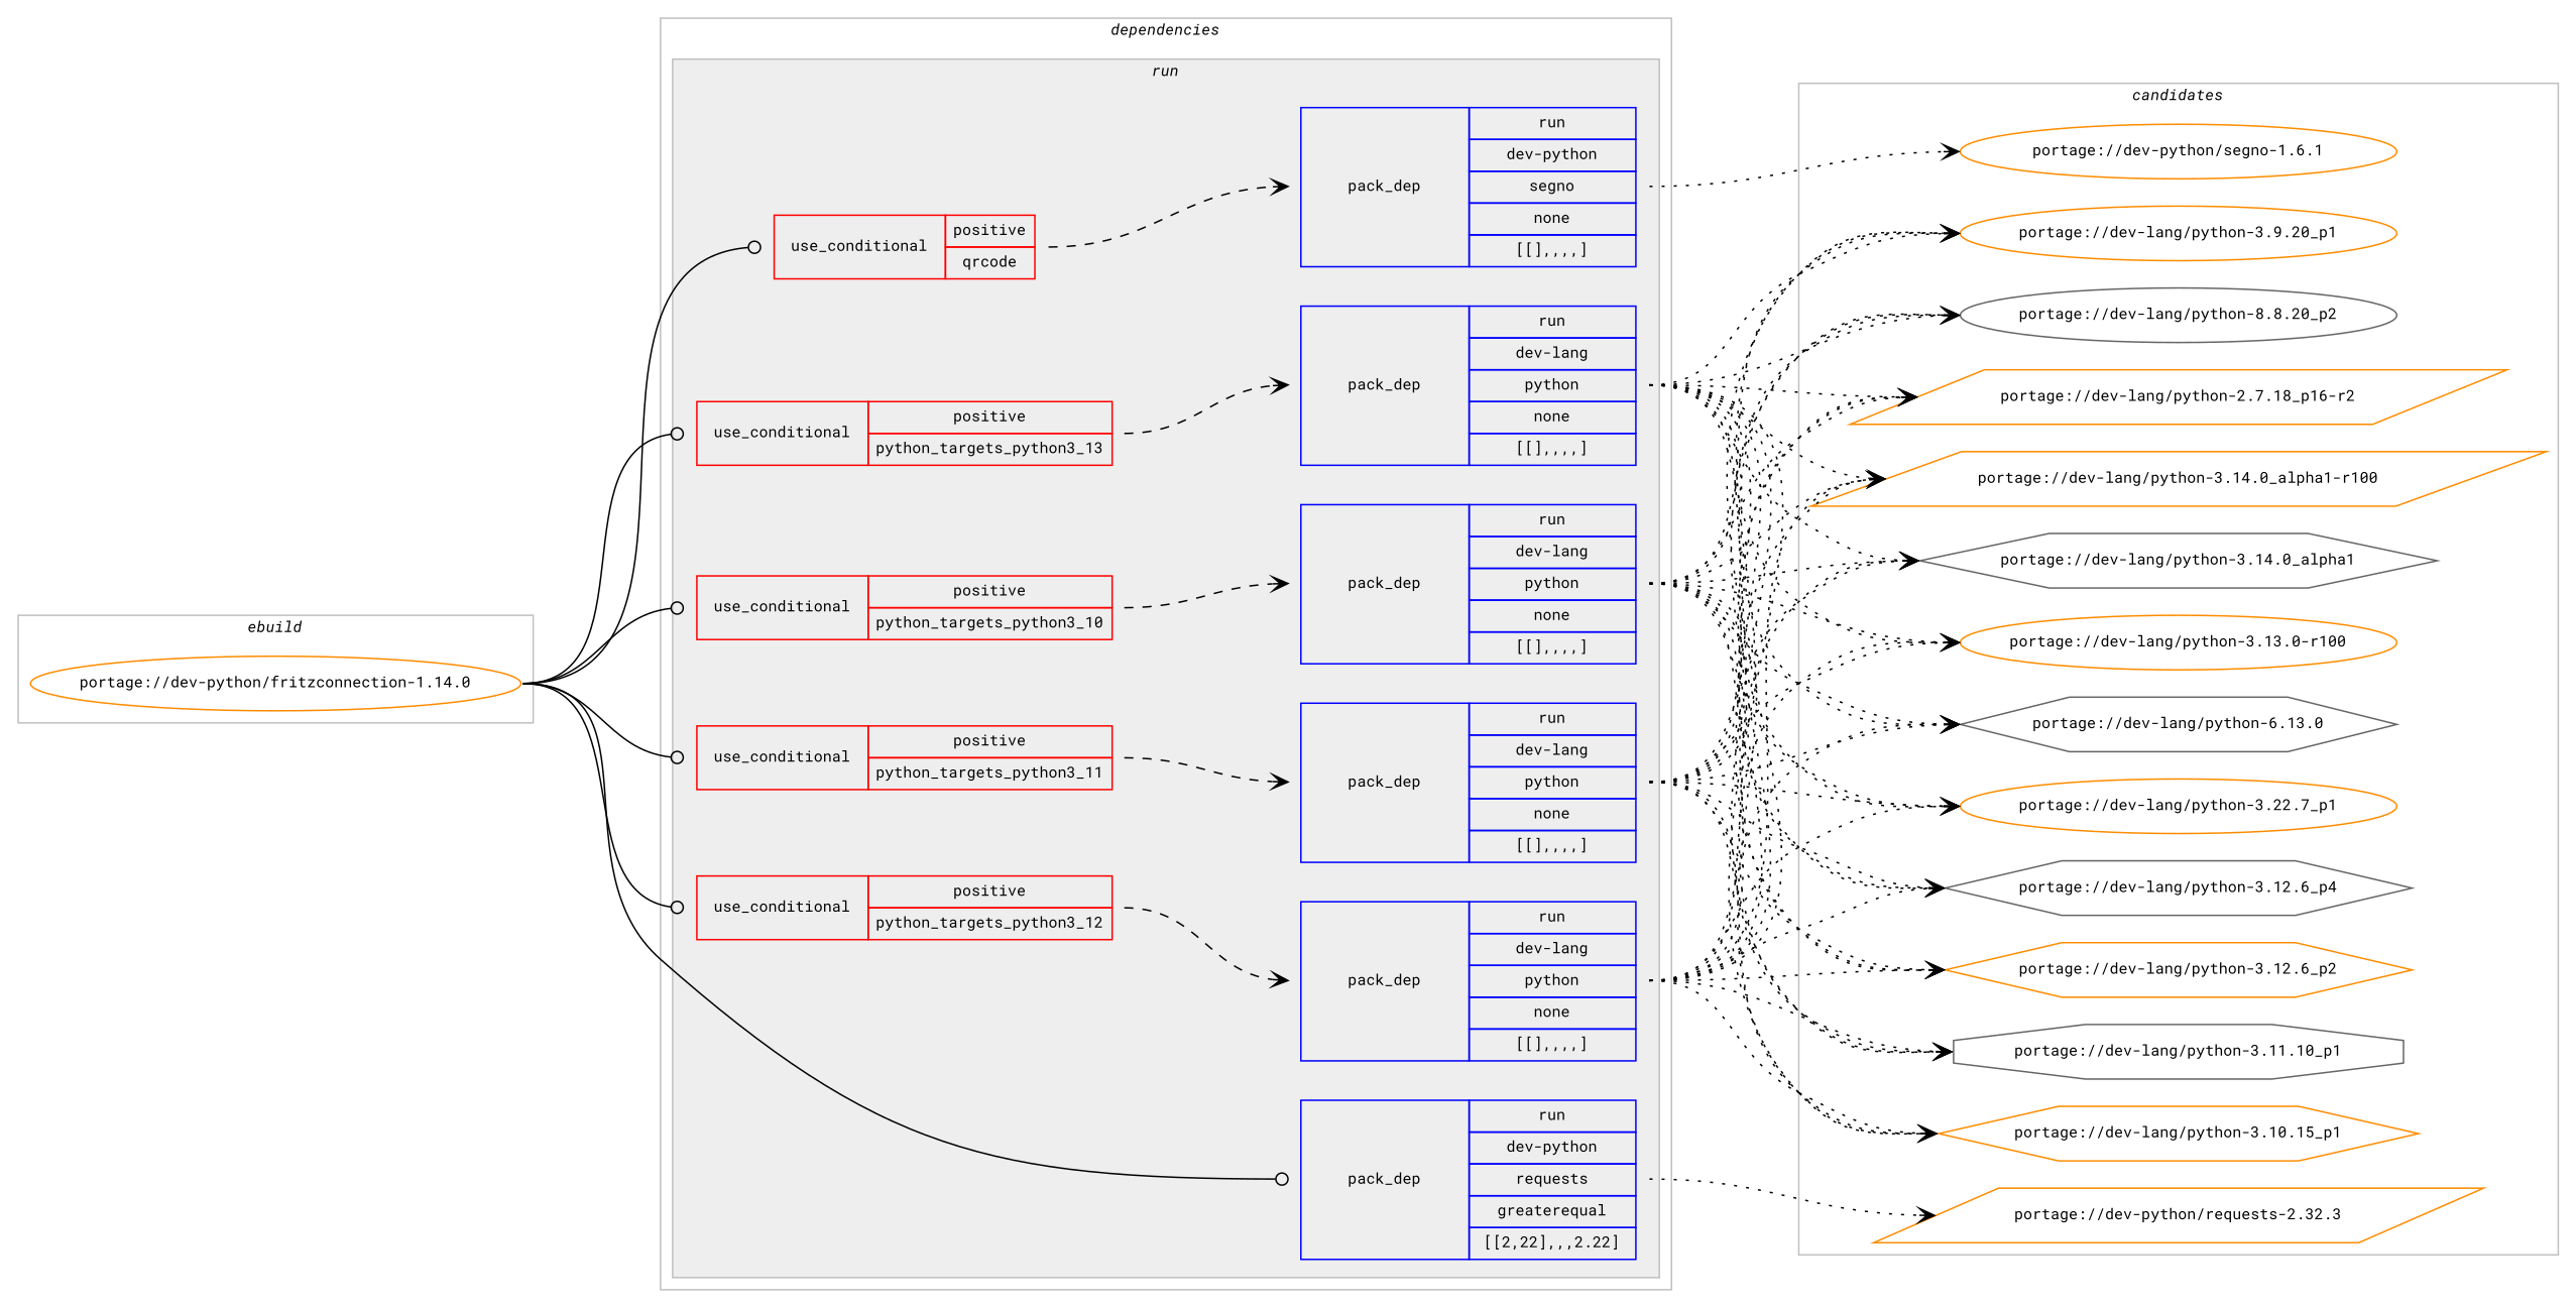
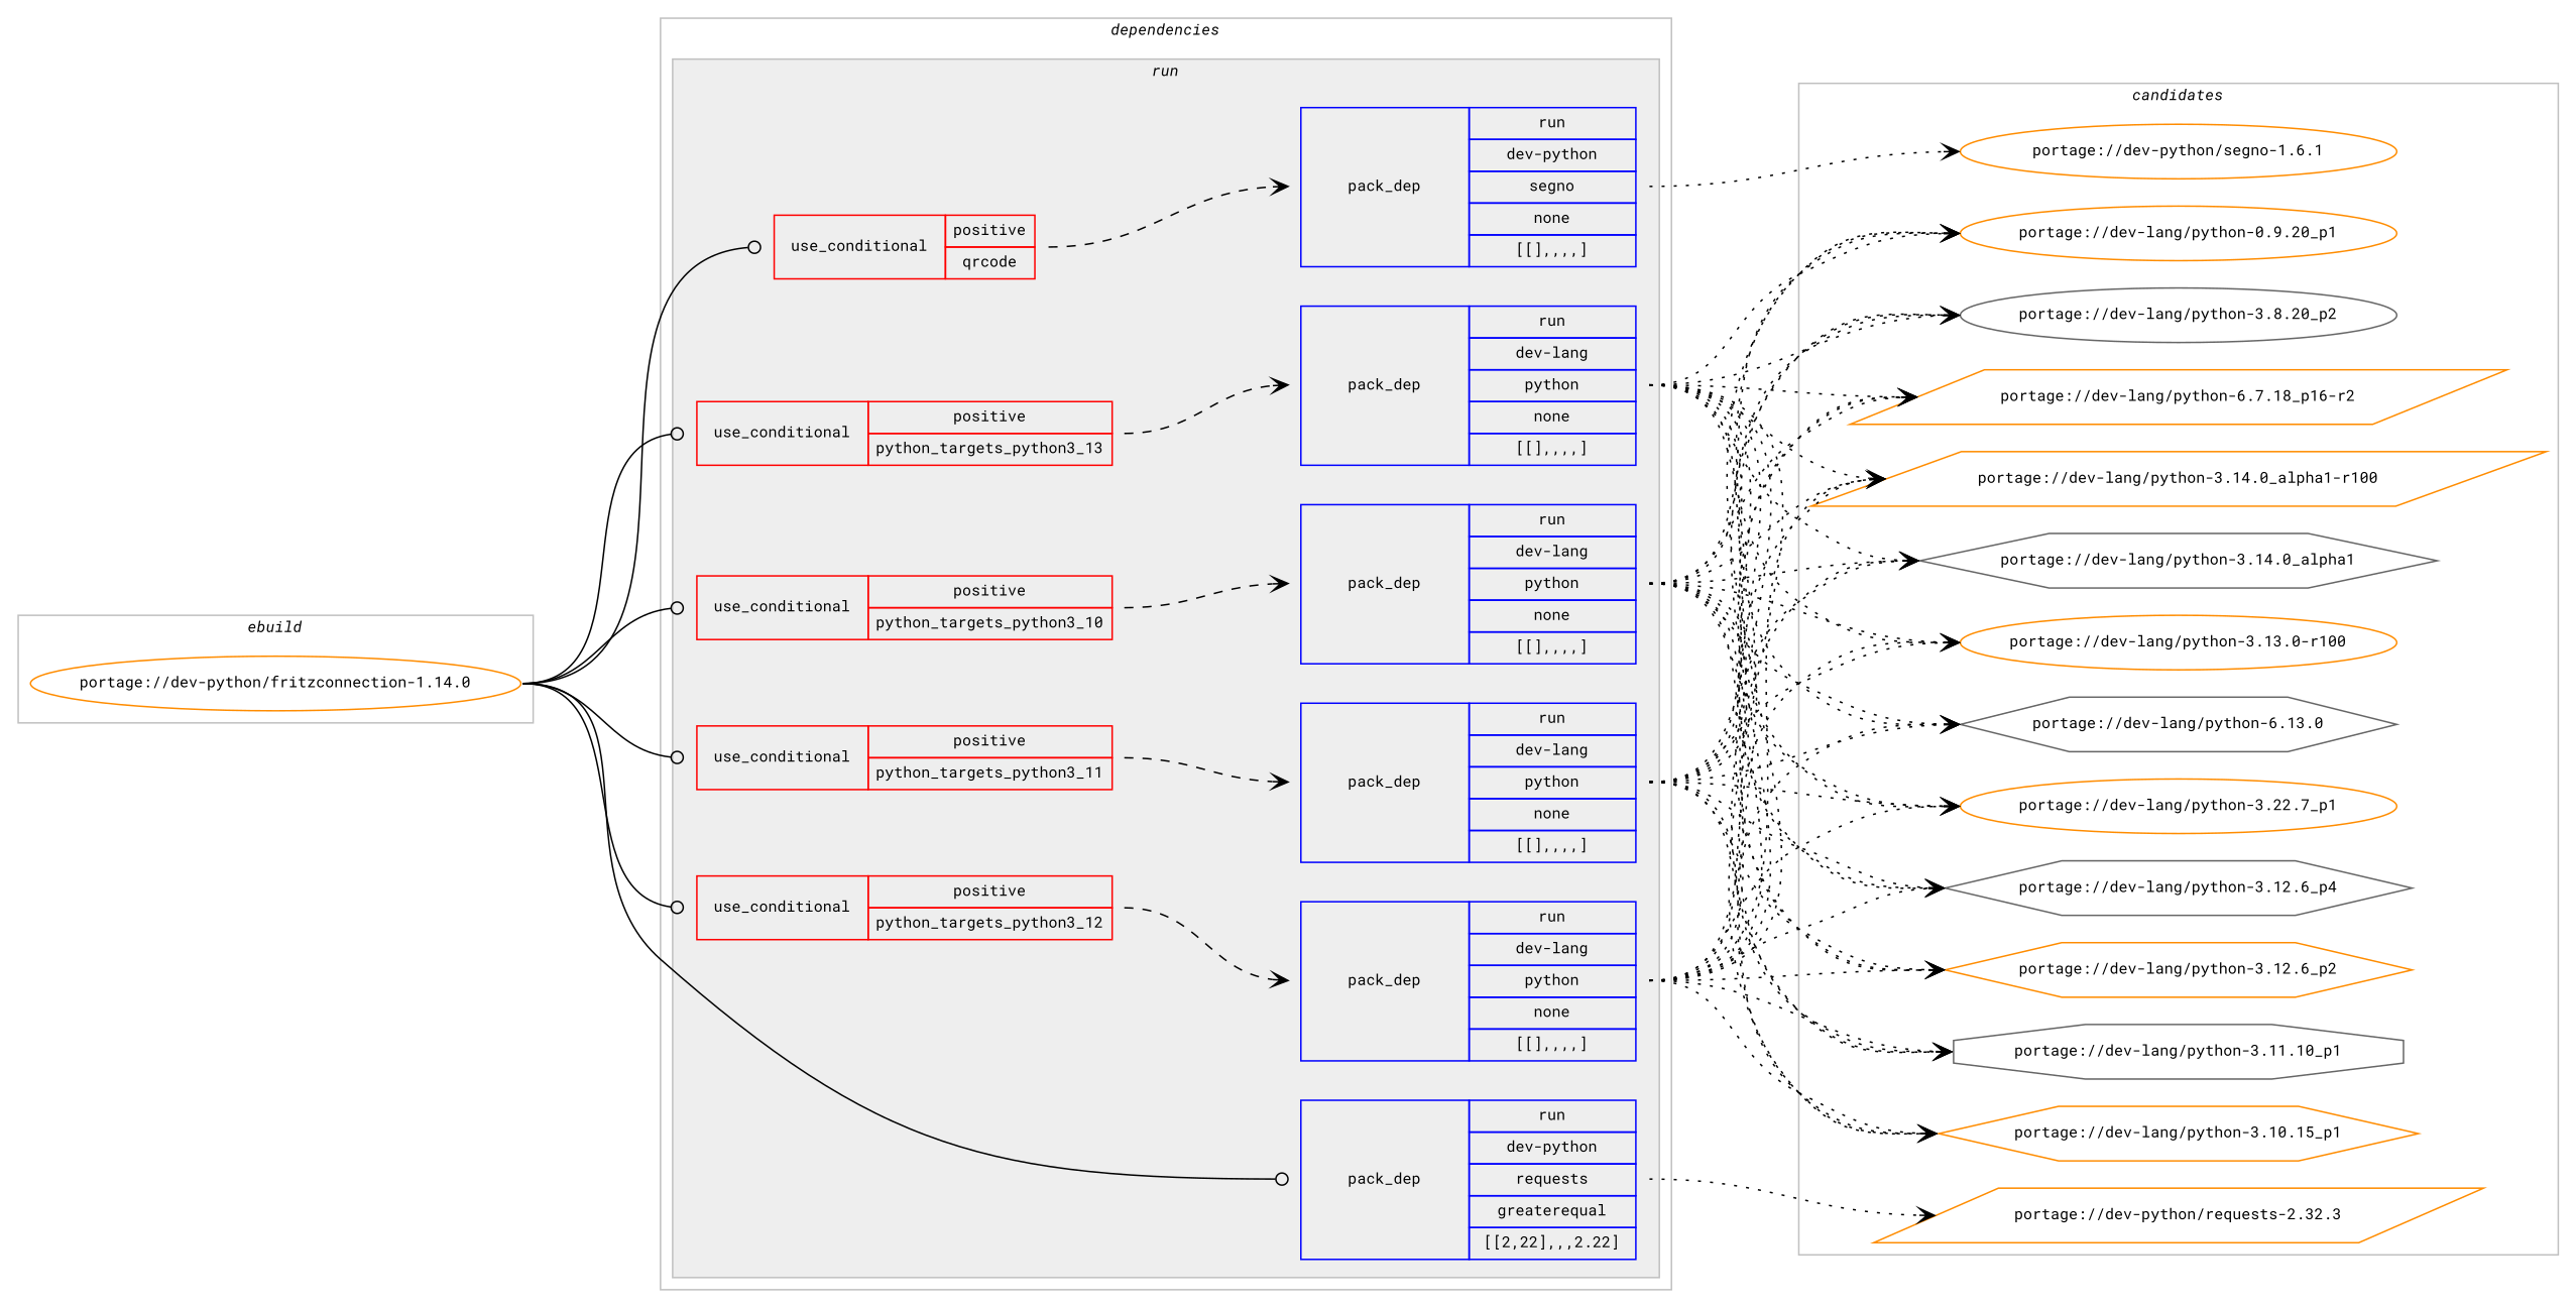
  digraph {
    compound=true
    concentrate=true
    fontname="Roboto Mono"
    fontsize=10
    newrank=true
    rankdir=LR
    ranksep=1.5
    node [color=darkorange fontname="Roboto Mono" fontsize=10 shape=none]
    edge [arrowhead=vee fontname="Roboto Mono" headport=w style=dotted tailport=e weight=100]
    n1 [label="portage://dev-python/fritzconnection-1.14.0" shape=ellipse width=4]
    n2 [color=blue label=<<TABLE BORDER="0" CELLBORDER="1" CELLSPACING="0" CELLPADDING="4" WIDTH="220"><TR><TD ROWSPAN="6" CELLPADDING="30">pack_dep</TD></TR><TR><TD WIDTH="110">run</TD></TR><TR><TD>dev-lang</TD></TR><TR><TD>python</TD></TR><TR><TD>none</TD></TR><TR><TD>[[],,,,]</TD></TR></TABLE>>]
    n3 [color=red label=<<TABLE BORDER="0" CELLBORDER="1" CELLSPACING="0" CELLPADDING="4"><TR><TD ROWSPAN="3" CELLPADDING="10">use_conditional</TD></TR><TR><TD>positive</TD></TR><TR><TD>python_targets_python3_10</TD></TR></TABLE>>]
    n4 [color=blue label=<<TABLE BORDER="0" CELLBORDER="1" CELLSPACING="0" CELLPADDING="4" WIDTH="220"><TR><TD ROWSPAN="6" CELLPADDING="30">pack_dep</TD></TR><TR><TD WIDTH="110">run</TD></TR><TR><TD>dev-lang</TD></TR><TR><TD>python</TD></TR><TR><TD>none</TD></TR><TR><TD>[[],,,,]</TD></TR></TABLE>>]
    n5 [color=red label=<<TABLE BORDER="0" CELLBORDER="1" CELLSPACING="0" CELLPADDING="4"><TR><TD ROWSPAN="3" CELLPADDING="10">use_conditional</TD></TR><TR><TD>positive</TD></TR><TR><TD>python_targets_python3_11</TD></TR></TABLE>>]
    n6 [color=blue label=<<TABLE BORDER="0" CELLBORDER="1" CELLSPACING="0" CELLPADDING="4" WIDTH="220"><TR><TD ROWSPAN="6" CELLPADDING="30">pack_dep</TD></TR><TR><TD WIDTH="110">run</TD></TR><TR><TD>dev-lang</TD></TR><TR><TD>python</TD></TR><TR><TD>none</TD></TR><TR><TD>[[],,,,]</TD></TR></TABLE>>]
    n7 [color=red label=<<TABLE BORDER="0" CELLBORDER="1" CELLSPACING="0" CELLPADDING="4"><TR><TD ROWSPAN="3" CELLPADDING="10">use_conditional</TD></TR><TR><TD>positive</TD></TR><TR><TD>python_targets_python3_12</TD></TR></TABLE>>]
    n8 [color=blue label=<<TABLE BORDER="0" CELLBORDER="1" CELLSPACING="0" CELLPADDING="4" WIDTH="220"><TR><TD ROWSPAN="6" CELLPADDING="30">pack_dep</TD></TR><TR><TD WIDTH="110">run</TD></TR><TR><TD>dev-lang</TD></TR><TR><TD>python</TD></TR><TR><TD>none</TD></TR><TR><TD>[[],,,,]</TD></TR></TABLE>>]
    n9 [color=red label=<<TABLE BORDER="0" CELLBORDER="1" CELLSPACING="0" CELLPADDING="4"><TR><TD ROWSPAN="3" CELLPADDING="10">use_conditional</TD></TR><TR><TD>positive</TD></TR><TR><TD>python_targets_python3_13</TD></TR></TABLE>>]
    n10 [color=blue label=<<TABLE BORDER="0" CELLBORDER="1" CELLSPACING="0" CELLPADDING="4" WIDTH="220"><TR><TD ROWSPAN="6" CELLPADDING="30">pack_dep</TD></TR><TR><TD WIDTH="110">run</TD></TR><TR><TD>dev-python</TD></TR><TR><TD>segno</TD></TR><TR><TD>none</TD></TR><TR><TD>[[],,,,]</TD></TR></TABLE>>]
    n11 [color=red label=<<TABLE BORDER="0" CELLBORDER="1" CELLSPACING="0" CELLPADDING="4"><TR><TD ROWSPAN="3" CELLPADDING="10">use_conditional</TD></TR><TR><TD>positive</TD></TR><TR><TD>qrcode</TD></TR></TABLE>>]
    n12 [color=blue label=<<TABLE BORDER="0" CELLBORDER="1" CELLSPACING="0" CELLPADDING="4" WIDTH="220"><TR><TD ROWSPAN="6" CELLPADDING="30">pack_dep</TD></TR><TR><TD WIDTH="110">run</TD></TR><TR><TD>dev-python</TD></TR><TR><TD>requests</TD></TR><TR><TD>greaterequal</TD></TR><TR><TD>[[2,22],,,2.22]</TD></TR></TABLE>>]
    n13 [label="portage://dev-lang/python-3.14.0_alpha1-r100" shape=parallelogram width=4]
    n14 [color=gray40 label="portage://dev-lang/python-3.14.0_alpha1" shape=hexagon width=4]
    n15 [label="portage://dev-lang/python-3.13.0-r100" shape=ellipse width=4]
    n16 [color=gray40 label="portage://dev-lang/python-6.13.0" shape=hexagon width=4]
    n17 [label="portage://dev-lang/python-3.22.7_p1" shape=ellipse width=4]
    n18 [color=gray40 label="portage://dev-lang/python-3.12.6_p4" shape=hexagon width=4]
    n19 [label="portage://dev-lang/python-3.12.6_p2" shape=hexagon width=4]
    n20 [color=gray40 label="portage://dev-lang/python-3.11.10_p1" shape=octagon width=4]
    n21 [label="portage://dev-lang/python-3.10.15_p1" shape=hexagon width=4]
-   n22 [label="portage://dev-lang/python-3.9.20_p1" shape=ellipse width=4]
-   n23 [color=gray40 label="portage://dev-lang/python-8.8.20_p2" shape=ellipse width=4]
-   n24 [label="portage://dev-lang/python-2.7.18_p16-r2" shape=parallelogram width=4]
+   n22 [label="portage://dev-lang/python-0.9.20_p1" shape=ellipse width=4]
+   n23 [color=gray40 label="portage://dev-lang/python-3.8.20_p2" shape=ellipse width=4]
+   n24 [label="portage://dev-lang/python-6.7.18_p16-r2" shape=parallelogram width=4]
    n25 [label="portage://dev-python/segno-1.6.1" shape=ellipse width=4]
    n26 [label="portage://dev-python/requests-2.32.3" shape=parallelogram width=4]
    subgraph cluster_1 {
      color=gray
      label=<<i>ebuild</i>>
      n1
    }
    subgraph cluster_2 {
      color=gray
      label=<<i>dependencies</i>>
      subgraph cluster_3 {
        color=gray
        fillcolor="#eeeeee"
        label=<<i>compile</i>>
        style=filled
      }
      subgraph cluster_4 {
        color=gray
        fillcolor="#eeeeee"
        label=<<i>compile and run</i>>
        style=filled
      }
      subgraph cluster_5 {
        color=gray
        fillcolor="#eeeeee"
        label=<<i>run</i>>
        style=filled
        subgraph sub_6 {
          color=gray
          fillcolor="#eeeeee"
          label=<<i>run</i>>
          style=filled
          n3
          subgraph sub_7 {
            color=gray
            fillcolor="#eeeeee"
            label=<<i>run</i>>
            style=filled
            n2
          }
        }
        subgraph sub_8 {
          color=gray
          fillcolor="#eeeeee"
          label=<<i>run</i>>
          style=filled
          n5
          subgraph sub_9 {
            color=gray
            fillcolor="#eeeeee"
            label=<<i>run</i>>
            style=filled
            n4
          }
        }
        subgraph sub_10 {
          color=gray
          fillcolor="#eeeeee"
          label=<<i>run</i>>
          style=filled
          n7
          subgraph sub_11 {
            color=gray
            fillcolor="#eeeeee"
            label=<<i>run</i>>
            style=filled
            n6
          }
        }
        subgraph sub_12 {
          color=gray
          fillcolor="#eeeeee"
          label=<<i>run</i>>
          style=filled
          n9
          subgraph sub_13 {
            color=gray
            fillcolor="#eeeeee"
            label=<<i>run</i>>
            style=filled
            n8
          }
        }
        subgraph sub_14 {
          color=gray
          fillcolor="#eeeeee"
          label=<<i>run</i>>
          style=filled
          n11
          subgraph sub_15 {
            color=gray
            fillcolor="#eeeeee"
            label=<<i>run</i>>
            style=filled
            n10
          }
        }
        subgraph sub_16 {
          color=gray
          fillcolor="#eeeeee"
          label=<<i>run</i>>
          style=filled
          n12
        }
      }
    }
    subgraph cluster_17 {
      color=gray
      label=<<i>candidates</i>>
      rank=same
      subgraph sub_18 {
        color=black
        label=<<i>candidates</i>>
        nodesep=1
        rank=same
        n13
        n14
        n15
        n16
        n17
        n18
        n19
        n20
        n21
        n22
        n23
        n24
      }
      subgraph sub_19 {
        color=black
        label=<<i>candidates</i>>
        nodesep=1
        rank=same
        n13
        n14
        n15
        n16
        n17
        n18
        n19
        n20
        n21
        n22
        n23
        n24
      }
      subgraph sub_20 {
        color=black
        label=<<i>candidates</i>>
        nodesep=1
        rank=same
        n13
        n14
        n15
        n16
        n17
        n18
        n19
        n20
        n21
        n22
        n23
        n24
      }
      subgraph sub_21 {
        color=black
        label=<<i>candidates</i>>
        nodesep=1
        rank=same
        n13
        n14
        n15
        n16
        n17
        n18
        n19
        n20
        n21
        n22
        n23
        n24
      }
      subgraph sub_22 {
        color=black
        label=<<i>candidates</i>>
        nodesep=1
        rank=same
        n25
      }
      subgraph sub_23 {
        color=black
        label=<<i>candidates</i>>
        nodesep=1
        rank=same
        n26
      }
    }
    n1 -> n3 [arrowhead=odot style=solid weight=20]
    n1 -> n5 [arrowhead=odot style=solid weight=20]
    n1 -> n7 [arrowhead=odot style=solid weight=20]
    n1 -> n9 [arrowhead=odot style=solid weight=20]
    n1 -> n11 [arrowhead=odot style=solid weight=20]
    n1 -> n12 [arrowhead=odot style=solid weight=20]
    n2 -> n13
    n2 -> n14
    n2 -> n15
    n2 -> n16
    n2 -> n17
    n2 -> n18
    n2 -> n19
    n2 -> n20
    n2 -> n21
    n2 -> n22
    n2 -> n23
    n2 -> n24
    n3 -> n2 [style=dashed weight=20]
    n4 -> n13
    n4 -> n14
    n4 -> n15
    n4 -> n16
    n4 -> n17
    n4 -> n18
    n4 -> n19
    n4 -> n20
    n4 -> n21
    n4 -> n22
    n4 -> n23
    n4 -> n24
    n5 -> n4 [style=dashed weight=20]
    n6 -> n13
    n6 -> n14
    n6 -> n15
    n6 -> n16
    n6 -> n17
    n6 -> n18
    n6 -> n19
    n6 -> n20
    n6 -> n21
    n6 -> n22
    n6 -> n23
    n6 -> n24
    n7 -> n6 [style=dashed weight=20]
    n8 -> n13
    n8 -> n14
    n8 -> n15
    n8 -> n16
    n8 -> n17
    n8 -> n18
    n8 -> n19
    n8 -> n20
    n8 -> n21
    n8 -> n22
    n8 -> n23
    n8 -> n24
    n9 -> n8 [style=dashed weight=20]
    n10 -> n25
    n11 -> n10 [style=dashed weight=20]
    n12 -> n26
  }
